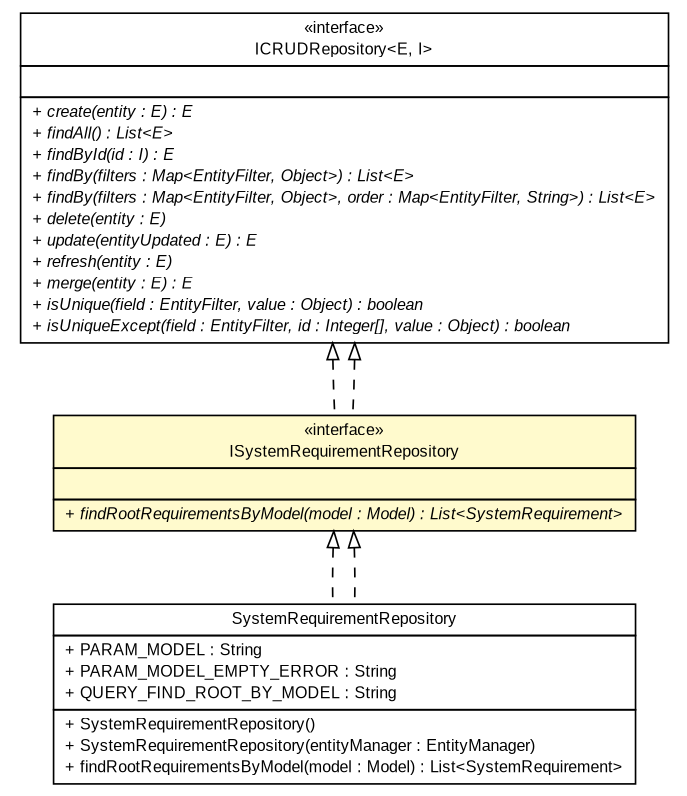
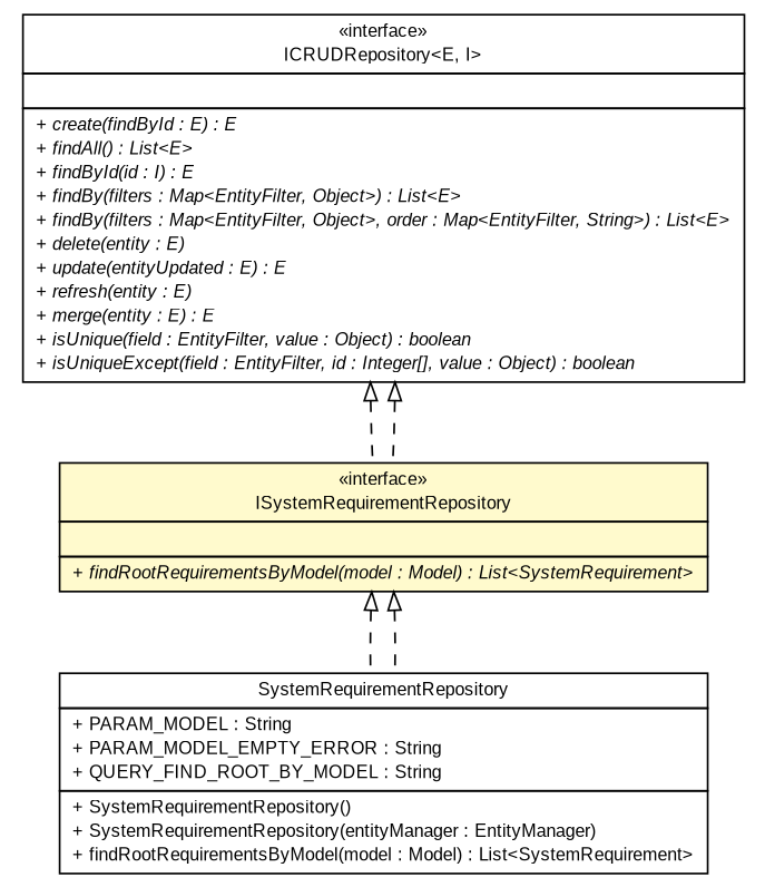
  digraph {
    nodesep=0.25
    ranksep=0.5
    node [fontcolor=black fontname=arial fontsize=10.0 shape=plaintext]
    edge [arrowtail=empty dir=back fontname=arial fontsize=10 headport=p labelfontname=arial labelfontsize=10 style=dashed tailport=p]
-   n1 [label=<<table title="gov.sandia.cf.dao.ICRUDRepository" border="0" cellborder="1" cellspacing="0" cellpadding="2" port="p" href="./ICRUDRepository.html"> 		<tr><td><table border="0" cellspacing="0" cellpadding="1"> <tr><td align="center" balign="center"> &#171;interface&#187; </td></tr> <tr><td align="center" balign="center"> ICRUDRepository&lt;E, I&gt; </td></tr> 		</table></td></tr> 		<tr><td><table border="0" cellspacing="0" cellpadding="1"> <tr><td align="left" balign="left">  </td></tr> 		</table></td></tr> 		<tr><td><table border="0" cellspacing="0" cellpadding="1"> <tr><td align="left" balign="left"><font face="arial italic" point-size="10.0"> + create(entity : E) : E </font></td></tr> <tr><td align="left" balign="left"><font face="arial italic" point-size="10.0"> + findAll() : List&lt;E&gt; </font></td></tr> <tr><td align="left" balign="left"><font face="arial italic" point-size="10.0"> + findById(id : I) : E </font></td></tr> <tr><td align="left" balign="left"><font face="arial italic" point-size="10.0"> + findBy(filters : Map&lt;EntityFilter, Object&gt;) : List&lt;E&gt; </font></td></tr> <tr><td align="left" balign="left"><font face="arial italic" point-size="10.0"> + findBy(filters : Map&lt;EntityFilter, Object&gt;, order : Map&lt;EntityFilter, String&gt;) : List&lt;E&gt; </font></td></tr> <tr><td align="left" balign="left"><font face="arial italic" point-size="10.0"> + delete(entity : E) </font></td></tr> <tr><td align="left" balign="left"><font face="arial italic" point-size="10.0"> + update(entityUpdated : E) : E </font></td></tr> <tr><td align="left" balign="left"><font face="arial italic" point-size="10.0"> + refresh(entity : E) </font></td></tr> <tr><td align="left" balign="left"><font face="arial italic" point-size="10.0"> + merge(entity : E) : E </font></td></tr> <tr><td align="left" balign="left"><font face="arial italic" point-size="10.0"> + isUnique(field : EntityFilter, value : Object) : boolean </font></td></tr> <tr><td align="left" balign="left"><font face="arial italic" point-size="10.0"> + isUniqueExcept(field : EntityFilter, id : Integer[], value : Object) : boolean </font></td></tr> 		</table></td></tr> 		</table>>]
+   n1 [label=<<table title="gov.sandia.cf.dao.ICRUDRepository" border="0" cellborder="1" cellspacing="0" cellpadding="2" port="p" href="./ICRUDRepository.html"> 		<tr><td><table border="0" cellspacing="0" cellpadding="1"> <tr><td align="center" balign="center"> &#171;interface&#187; </td></tr> <tr><td align="center" balign="center"> ICRUDRepository&lt;E, I&gt; </td></tr> 		</table></td></tr> 		<tr><td><table border="0" cellspacing="0" cellpadding="1"> <tr><td align="left" balign="left">  </td></tr> 		</table></td></tr> 		<tr><td><table border="0" cellspacing="0" cellpadding="1"> <tr><td align="left" balign="left"><font face="arial italic" point-size="10.0"> + create(findById : E) : E </font></td></tr> <tr><td align="left" balign="left"><font face="arial italic" point-size="10.0"> + findAll() : List&lt;E&gt; </font></td></tr> <tr><td align="left" balign="left"><font face="arial italic" point-size="10.0"> + findById(id : I) : E </font></td></tr> <tr><td align="left" balign="left"><font face="arial italic" point-size="10.0"> + findBy(filters : Map&lt;EntityFilter, Object&gt;) : List&lt;E&gt; </font></td></tr> <tr><td align="left" balign="left"><font face="arial italic" point-size="10.0"> + findBy(filters : Map&lt;EntityFilter, Object&gt;, order : Map&lt;EntityFilter, String&gt;) : List&lt;E&gt; </font></td></tr> <tr><td align="left" balign="left"><font face="arial italic" point-size="10.0"> + delete(entity : E) </font></td></tr> <tr><td align="left" balign="left"><font face="arial italic" point-size="10.0"> + update(entityUpdated : E) : E </font></td></tr> <tr><td align="left" balign="left"><font face="arial italic" point-size="10.0"> + refresh(entity : E) </font></td></tr> <tr><td align="left" balign="left"><font face="arial italic" point-size="10.0"> + merge(entity : E) : E </font></td></tr> <tr><td align="left" balign="left"><font face="arial italic" point-size="10.0"> + isUnique(field : EntityFilter, value : Object) : boolean </font></td></tr> <tr><td align="left" balign="left"><font face="arial italic" point-size="10.0"> + isUniqueExcept(field : EntityFilter, id : Integer[], value : Object) : boolean </font></td></tr> 		</table></td></tr> 		</table>>]
    n2 [label=<<table title="gov.sandia.cf.dao.ISystemRequirementRepository" border="0" cellborder="1" cellspacing="0" cellpadding="2" port="p" bgcolor="lemonChiffon" href="./ISystemRequirementRepository.html"> 		<tr><td><table border="0" cellspacing="0" cellpadding="1"> <tr><td align="center" balign="center"> &#171;interface&#187; </td></tr> <tr><td align="center" balign="center"> ISystemRequirementRepository </td></tr> 		</table></td></tr> 		<tr><td><table border="0" cellspacing="0" cellpadding="1"> <tr><td align="left" balign="left">  </td></tr> 		</table></td></tr> 		<tr><td><table border="0" cellspacing="0" cellpadding="1"> <tr><td align="left" balign="left"><font face="arial italic" point-size="10.0"> + findRootRequirementsByModel(model : Model) : List&lt;SystemRequirement&gt; </font></td></tr> 		</table></td></tr> 		</table>>]
    n3 [label=<<table title="gov.sandia.cf.dao.impl.SystemRequirementRepository" border="0" cellborder="1" cellspacing="0" cellpadding="2" port="p" href="./impl/SystemRequirementRepository.html"> 		<tr><td><table border="0" cellspacing="0" cellpadding="1"> <tr><td align="center" balign="center"> SystemRequirementRepository </td></tr> 		</table></td></tr> 		<tr><td><table border="0" cellspacing="0" cellpadding="1"> <tr><td align="left" balign="left"> + PARAM_MODEL : String </td></tr> <tr><td align="left" balign="left"> + PARAM_MODEL_EMPTY_ERROR : String </td></tr> <tr><td align="left" balign="left"> + QUERY_FIND_ROOT_BY_MODEL : String </td></tr> 		</table></td></tr> 		<tr><td><table border="0" cellspacing="0" cellpadding="1"> <tr><td align="left" balign="left"> + SystemRequirementRepository() </td></tr> <tr><td align="left" balign="left"> + SystemRequirementRepository(entityManager : EntityManager) </td></tr> <tr><td align="left" balign="left"> + findRootRequirementsByModel(model : Model) : List&lt;SystemRequirement&gt; </td></tr> 		</table></td></tr> 		</table>>]
    n1 -> n2
    n1 -> n2
    n2 -> n3
    n2 -> n3
  }
